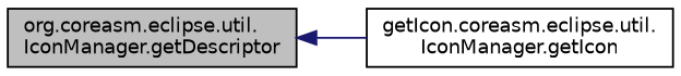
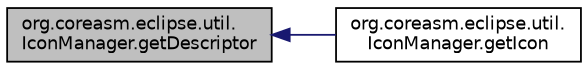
  digraph {
    rankdir=LR
    node [color=black fontname=Helvetica fontsize=10 shape=record]
    n1 [fillcolor=grey75 fontcolor=black height=0.2 label="org.coreasm.eclipse.util.\lIconManager.getDescriptor" style=filled width=0.4]
-   n2 [height=0.2 label="getIcon.coreasm.eclipse.util.\lIconManager.getIcon" width=0.4]
+   n2 [height=0.2 label="org.coreasm.eclipse.util.\lIconManager.getIcon" width=0.4]
    n1 -> n2 [color=midnightblue dir=back fontname=Helvetica fontsize=10 labelfontname=Helvetica labelfontsize=10 style=solid]
  }
